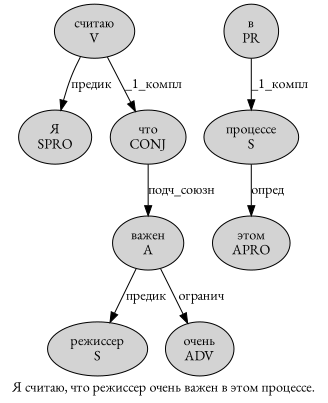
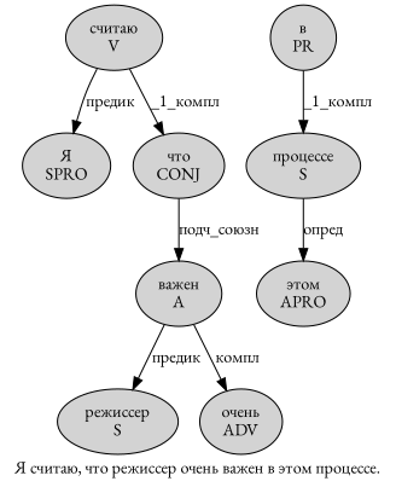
  digraph {
    fontname="EB Garamond"
    label="Я считаю, что режиссер очень важен в этом процессе."
    node [fillcolor=lightgray fontname="EB Garamond" penwidth=1 shape=ellipse style=filled]
    edge [fontname="EB Garamond"]
    n1 [label="Я\nSPRO"]
    n2 [label="считаю\nV"]
    n3 [label="что\nCONJ"]
    n4 [label="важен\nA"]
    n5 [label="режиссер\nS"]
    n6 [label="очень\nADV"]
    n7 [label="в\nPR"]
    n8 [label="процессе\nS"]
    n9 [label="этом\nAPRO"]
    n2 -> n1 [label="предик"]
    n2 -> n3 [label="_1_компл"]
    n3 -> n4 [label="подч_союзн"]
    n4 -> n5 [label="предик"]
-   n4 -> n6 [label="огранич"]
+   n4 -> n6 [label="компл"]
    n7 -> n8 [label="_1_компл"]
    n8 -> n9 [label="опред"]
  }
